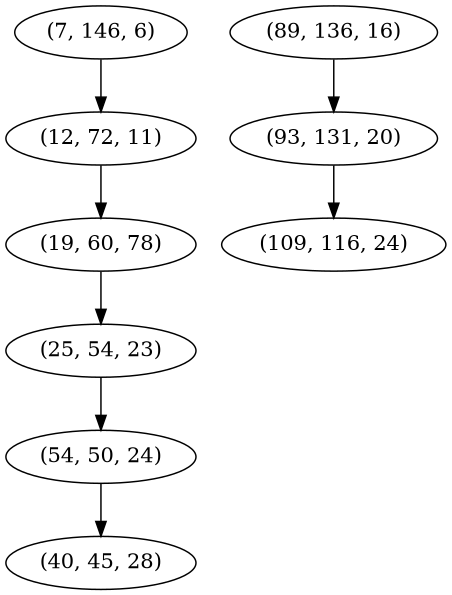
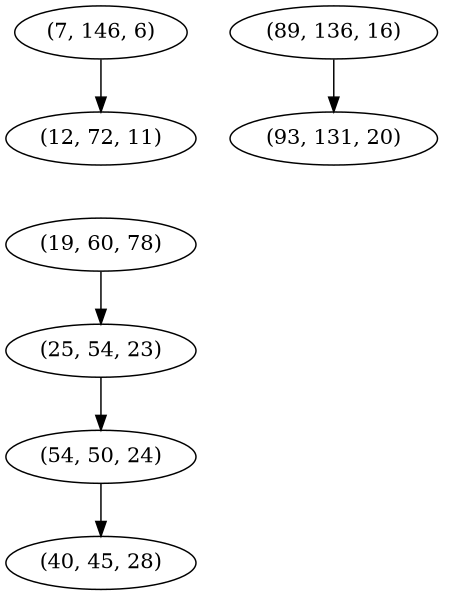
  digraph {
    "(7, 146, 6)"
    "(12, 72, 11)"
    n3 [label="(19, 60, 78)"]
    "(89, 136, 16)"
    "(93, 131, 20)"
    n6 [label="(25, 54, 23)"]
    n7 [label="(54, 50, 24)"]
    "(40, 45, 28)"
-   "(109, 116, 24)"
    "(7, 146, 6)" -> "(12, 72, 11)"
-   "(12, 72, 11)" -> n3
    n3 -> n6
    "(89, 136, 16)" -> "(93, 131, 20)"
-   "(93, 131, 20)" -> "(109, 116, 24)"
    n6 -> n7
    n7 -> "(40, 45, 28)"
  }
